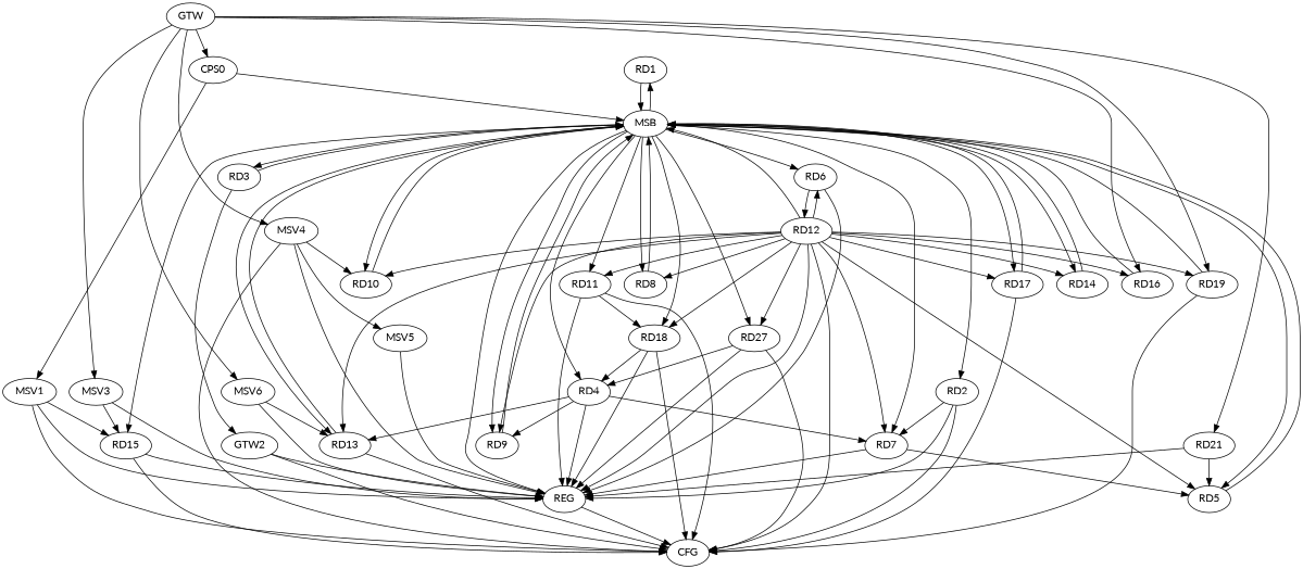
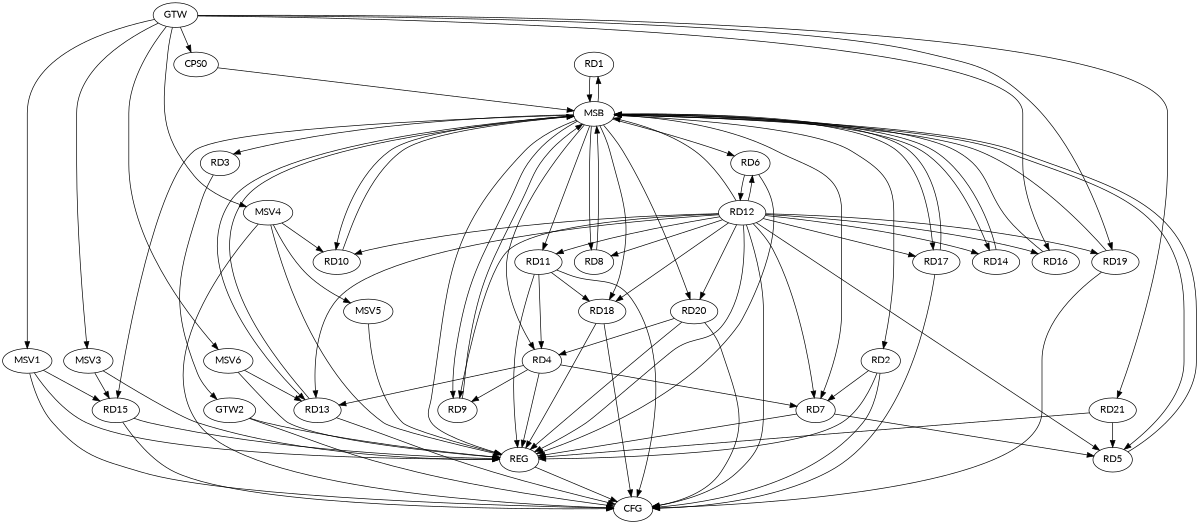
  strict digraph {
    fontname=Lato
    node [fontname=Lato]
    edge [fontname=Lato]
    n1 [label=RD1]
    n2 [label=MSB]
    n3 [label=RD2]
    n4 [label=RD7]
    n5 [label=REG]
    n6 [label=RD3]
    n7 [label=RD4]
    n8 [label=RD9]
    n9 [label=RD13]
    n10 [label=RD5]
    n11 [label=RD6]
    n12 [label=RD8]
    n13 [label=RD10]
    n14 [label=RD11]
    n15 [label=RD18]
    n16 [label=RD14]
    n17 [label=RD17]
-   n18 [label=RD27]
+   n18 [label=RD20]
    n19 [label=RD15]
    n20 [label=CFG]
    n21 [label=GTW2]
    n22 [label=RD12]
    n23 [label=RD16]
    n24 [label=RD19]
    n25 [label=RD21]
    n26 [label=CPS0]
    n27 [label=GTW]
    n28 [label=MSV1]
    n29 [label=MSV3]
    n30 [label=MSV4]
    n31 [label=MSV6]
    n32 [label=MSV5]
    n1 -> n2
    n2 -> n1
    n2 -> n3
    n2 -> n4
    n2 -> n5
    n2 -> n6
    n2 -> n7
    n2 -> n8
    n2 -> n9
    n2 -> n10
    n2 -> n11
    n2 -> n12
    n2 -> n13
    n2 -> n14
    n2 -> n15
    n2 -> n16
    n2 -> n17
    n2 -> n18
    n2 -> n19
    n3 -> n4
    n3 -> n5
    n3 -> n20
    n4 -> n5
    n4 -> n10
    n5 -> n20
-   n6 -> n2
    n6 -> n21
    n7 -> n4
    n7 -> n5
    n7 -> n8
    n7 -> n9
    n8 -> n2
    n9 -> n2
    n9 -> n20
    n10 -> n2
    n11 -> n5
    n11 -> n22
    n12 -> n2
    n13 -> n2
    n14 -> n5
    n14 -> n15
    n14 -> n20
    n15 -> n5
-   n15 -> n7
+   n14 -> n7
    n15 -> n20
    n16 -> n2
    n17 -> n2
    n17 -> n20
    n18 -> n5
    n18 -> n7
    n18 -> n20
    n19 -> n5
    n19 -> n20
    n21 -> n5
    n21 -> n20
    n22 -> n2
    n22 -> n4
    n22 -> n5
    n22 -> n8
    n22 -> n9
    n22 -> n10
    n22 -> n11
    n22 -> n12
    n22 -> n13
    n22 -> n14
    n22 -> n15
    n22 -> n16
    n22 -> n17
    n22 -> n18
    n22 -> n20
    n22 -> n23
    n22 -> n24
    n23 -> n2
    n24 -> n2
    n24 -> n20
    n25 -> n5
    n25 -> n10
    n26 -> n2
    n27 -> n23
    n27 -> n24
    n27 -> n25
    n27 -> n26
-   n26 -> n28
+   n27 -> n28
    n27 -> n29
    n27 -> n30
    n27 -> n31
    n28 -> n5
    n28 -> n19
    n28 -> n20
    n29 -> n5
    n29 -> n19
    n30 -> n5
    n30 -> n13
    n30 -> n20
    n30 -> n32
    n31 -> n5
    n31 -> n9
    n32 -> n5
  }
